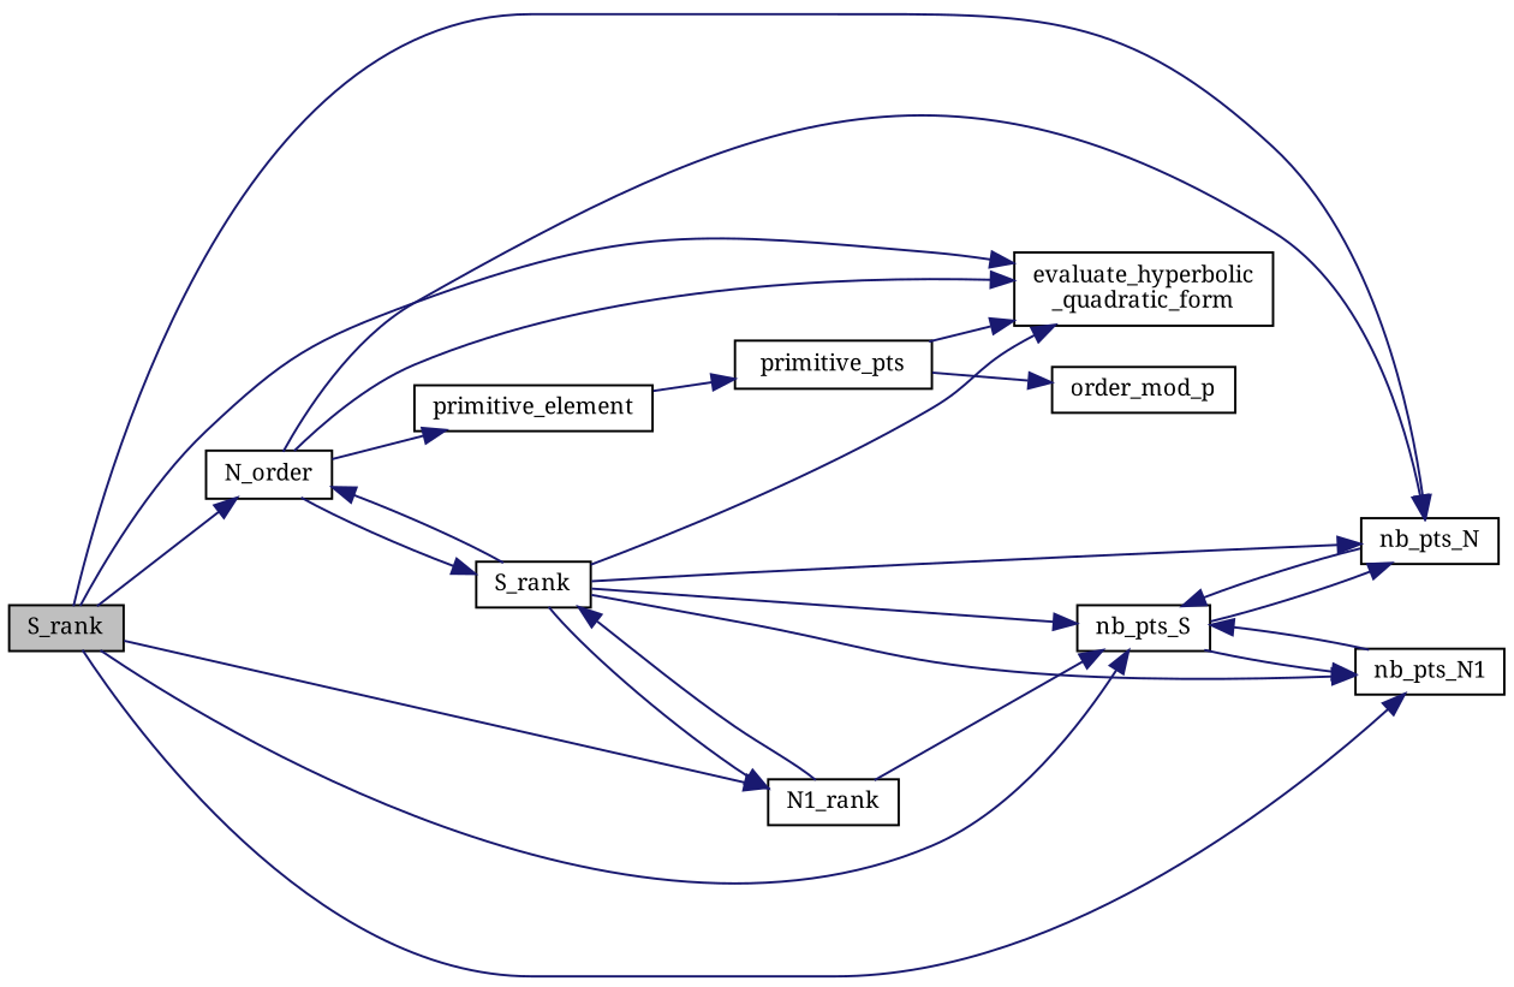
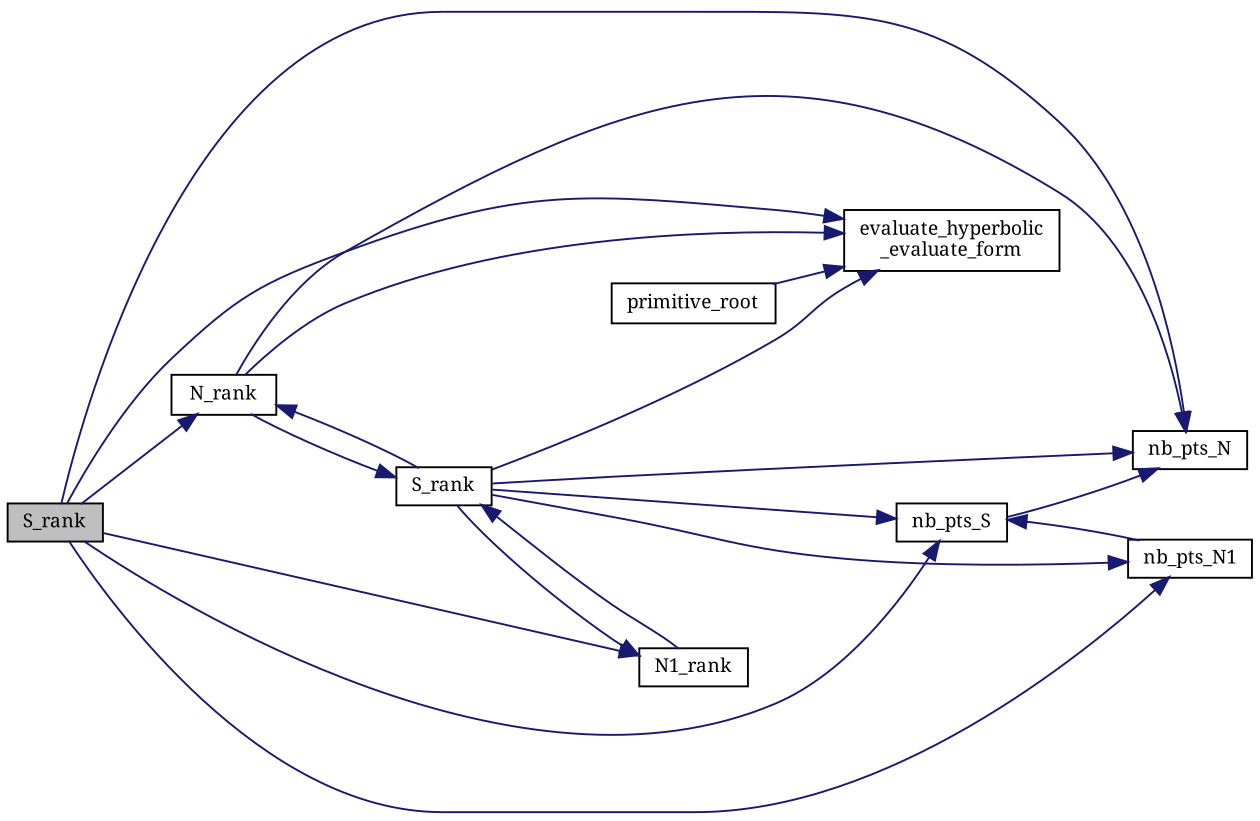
  digraph {
    fontname="Noto Serif"
    rankdir=LR
    node [color=black fillcolor=white fontname="Noto Serif" fontsize=10 shape=record style=filled]
    edge [color=midnightblue fontname="Noto Serif" fontsize=10 labelfontname=Helvetica labelfontsize=10 style=solid]
    n1 [fillcolor=grey75 fontcolor=black height=0.2 label=S_rank width=0.4]
    n2 [height=0.2 label=nb_pts_S width=0.4]
    n3 [height=0.2 label=nb_pts_N width=0.4]
    n4 [height=0.2 label=nb_pts_N1 width=0.4]
-   n5 [height=0.2 label=N_order width=0.4]
-   n6 [height=0.2 label="evaluate_hyperbolic\l_quadratic_form" width=0.4]
+   n5 [height=0.2 label=N_rank width=0.4]
+   n6 [height=0.2 label="evaluate_hyperbolic\l_evaluate_form" width=0.4]
    n7 [height=0.2 label=N1_rank width=0.4]
    n8 [height=0.2 label=S_rank width=0.4]
-   n9 [height=0.2 label=primitive_element width=0.4]
-   n10 [height=0.2 label=primitive_pts width=0.4]
-   n11 [height=0.2 label=order_mod_p width=0.4]
+   n10 [height=0.2 label=primitive_root width=0.4]
    n1 -> n2
    n1 -> n3
    n1 -> n4
    n1 -> n5
    n1 -> n6
    n1 -> n7
    n2 -> n3
-   n2 -> n4
-   n3 -> n2
    n4 -> n2
    n5 -> n3
    n5 -> n6
    n5 -> n8
-   n5 -> n9
-   n7 -> n2
    n7 -> n8
    n8 -> n2
    n8 -> n3
    n8 -> n4
    n8 -> n5
    n8 -> n6
    n8 -> n7
-   n9 -> n10
    n10 -> n6
-   n10 -> n11
  }
